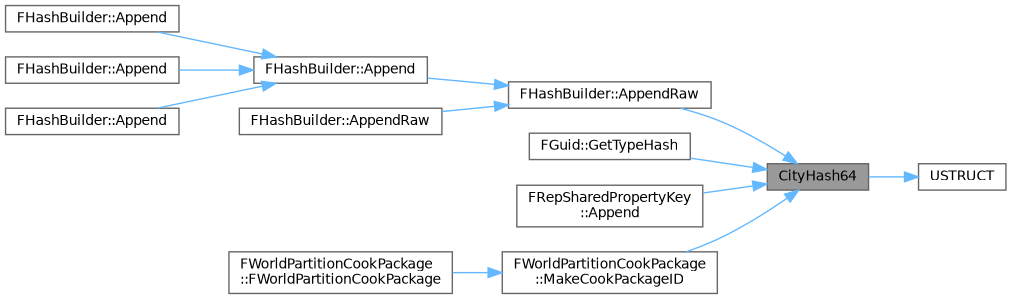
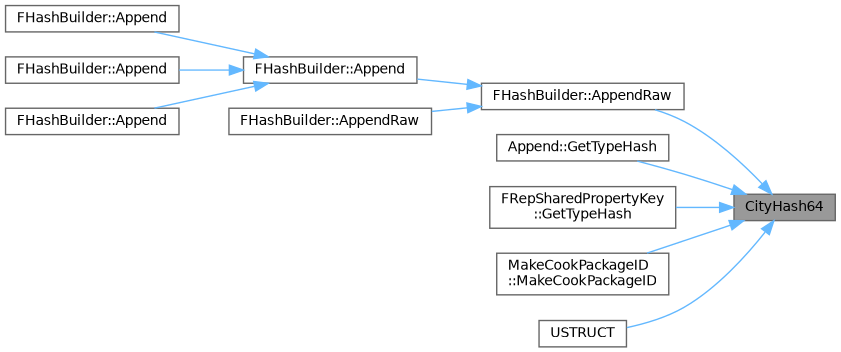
  digraph {
    rankdir=RL
    node [color=grey40 fillcolor=white fontname=Helvetica fontsize=10 shape=box style=filled]
    edge [color=steelblue1 dir=back fontname=Helvetica fontsize=10 labelfontname=Helvetica labelfontsize=10 style=solid]
    n1 [color=gray40 fillcolor=grey60 fontcolor=black height=0.2 label=CityHash64 width=0.4]
    n2 [height=0.2 label="FHashBuilder::AppendRaw" width=0.4]
-   n3 [height=0.2 label="FGuid::GetTypeHash" width=0.4]
-   n4 [height=0.2 label="FRepSharedPropertyKey\l::Append" width=0.4]
-   n5 [height=0.2 label="FWorldPartitionCookPackage\l::MakeCookPackageID" width=0.4]
+   n3 [height=0.2 label="Append::GetTypeHash" width=0.4]
+   n4 [height=0.2 label="FRepSharedPropertyKey\l::GetTypeHash" width=0.4]
+   n5 [height=0.2 label="MakeCookPackageID\l::MakeCookPackageID" width=0.4]
    n6 [height=0.2 label=USTRUCT width=0.4]
    n7 [height=0.2 label="FHashBuilder::Append" width=0.4]
    n8 [height=0.2 label="FHashBuilder::AppendRaw" width=0.4]
-   n9 [height=0.2 label="FWorldPartitionCookPackage\l::FWorldPartitionCookPackage" width=0.4]
    n10 [height=0.2 label="FHashBuilder::Append" width=0.4]
    n11 [height=0.2 label="FHashBuilder::Append" width=0.4]
    n12 [height=0.2 label="FHashBuilder::Append" width=0.4]
    n1 -> n2
    n1 -> n3
    n1 -> n4
    n1 -> n5
-   n6 -> n1
+   n1 -> n6
    n2 -> n7
    n2 -> n8
-   n5 -> n9
    n7 -> n10
    n7 -> n11
    n7 -> n12
  }
